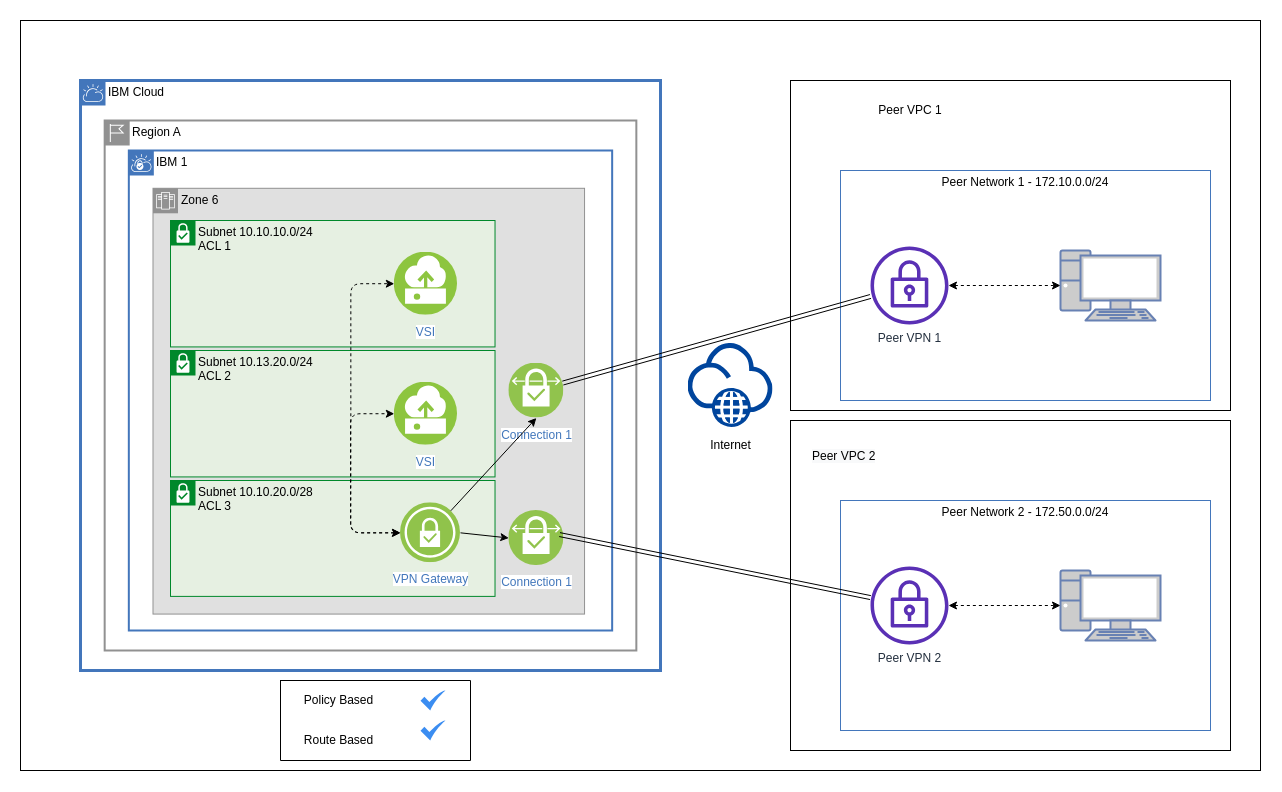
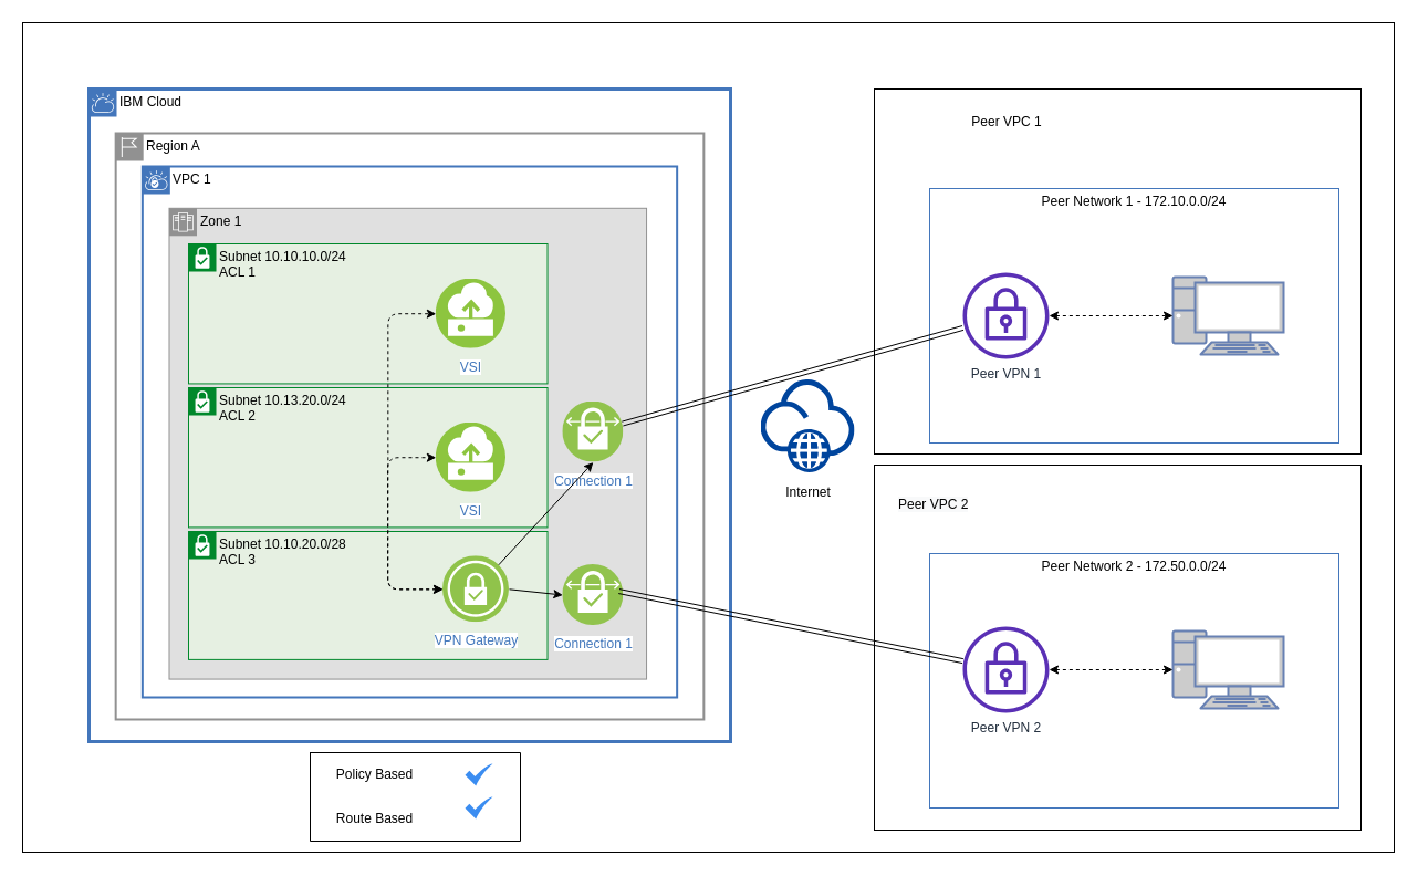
  <mxCell id="0" />
  <mxCell id="1" parent="0" />
  <mxCell id="2" value="" style="rounded=0;whiteSpace=wrap;html=1;labelBackgroundColor=none;fontColor=#000000;" parent="1" vertex="1"><mxGeometry x="20" y="20" width="1240" height="750" as="geometry" /></mxCell>
  <mxCell id="3" value="" style="rounded=0;whiteSpace=wrap;html=1;" vertex="1" parent="1"><mxGeometry x="790" y="420" width="440" height="330" as="geometry" /></mxCell>
  <mxCell id="4" value="" style="group" parent="1" vertex="1" connectable="0"><mxGeometry x="230" y="80" width="1000" height="610" as="geometry" /></mxCell>
  <mxCell id="5" value="" style="group" parent="4" vertex="1" connectable="0"><mxGeometry x="-150" width="1150" height="610" as="geometry" /></mxCell>
  <mxCell id="6" value="IBM Cloud" style="shape=mxgraph.ibm.box;prType=cloud;fontStyle=0;verticalAlign=top;align=left;spacingLeft=32;spacingTop=4;fillColor=none;rounded=0;whiteSpace=wrap;html=1;strokeColor=#4376BB;strokeWidth=3;dashed=0;container=0;spacing=-4;collapsible=0;expand=0;recursiveResize=0;" parent="5" vertex="1"><mxGeometry width="580" height="590" as="geometry" /></mxCell>
  <mxCell id="7" value="Region A" style="shape=mxgraph.ibm.box;prType=region;fontStyle=0;verticalAlign=top;align=left;spacingLeft=32;spacingTop=4;fillColor=none;rounded=0;whiteSpace=wrap;html=1;strokeColor=#919191;strokeWidth=2;dashed=0;container=1;spacing=-4;collapsible=0;expand=0;recursiveResize=0;" parent="5" vertex="1"><mxGeometry x="24.167" y="40" width="531.667" height="530" as="geometry" /></mxCell>
- <mxCell id="8" value="IBM 1" style="shape=mxgraph.ibm.box;prType=vpc;fontStyle=0;verticalAlign=top;align=left;spacingLeft=32;spacingTop=4;fillColor=none;rounded=0;whiteSpace=wrap;html=1;strokeColor=#4376BB;strokeWidth=2;dashed=0;container=1;spacing=-4;collapsible=0;expand=0;recursiveResize=0;" parent="7" vertex="1"><mxGeometry x="24.167" y="30" width="483.333" height="480" as="geometry" /></mxCell>
- <mxCell id="9" value="Zone 6" style="shape=mxgraph.ibm.box;prType=zone;fontStyle=0;verticalAlign=top;align=left;spacingLeft=32;spacingTop=4;fillColor=#E0E0E0;rounded=0;whiteSpace=wrap;html=1;strokeColor=#919191;strokeWidth=1;dashed=0;container=0;spacing=-4;collapsible=0;expand=0;recursiveResize=0;" parent="8" vertex="1"><mxGeometry x="24.167" y="37.792" width="431.548" height="425.78" as="geometry" /></mxCell>
+ <mxCell id="8" value="VPC 1" style="shape=mxgraph.ibm.box;prType=vpc;fontStyle=0;verticalAlign=top;align=left;spacingLeft=32;spacingTop=4;fillColor=none;rounded=0;whiteSpace=wrap;html=1;strokeColor=#4376BB;strokeWidth=2;dashed=0;container=1;spacing=-4;collapsible=0;expand=0;recursiveResize=0;" parent="7" vertex="1"><mxGeometry x="24.167" y="30" width="483.333" height="480" as="geometry" /></mxCell>
+ <mxCell id="9" value="Zone 1" style="shape=mxgraph.ibm.box;prType=zone;fontStyle=0;verticalAlign=top;align=left;spacingLeft=32;spacingTop=4;fillColor=#E0E0E0;rounded=0;whiteSpace=wrap;html=1;strokeColor=#919191;strokeWidth=1;dashed=0;container=0;spacing=-4;collapsible=0;expand=0;recursiveResize=0;" parent="8" vertex="1"><mxGeometry x="24.167" y="37.792" width="431.548" height="425.78" as="geometry" /></mxCell>
  <mxCell id="10" value="Subnet 10.10.10.0/24&lt;br&gt;ACL 1" style="shape=mxgraph.ibm.box;prType=subnet;fontStyle=0;verticalAlign=top;align=left;spacingLeft=32;spacingTop=4;fillColor=#E6F0E2;rounded=0;whiteSpace=wrap;html=1;strokeColor=#00882B;strokeWidth=1;dashed=0;container=1;spacing=-4;collapsible=0;expand=0;recursiveResize=0;" parent="8" vertex="1"><mxGeometry x="41.666" y="70" width="324.524" height="126.429" as="geometry" /></mxCell>
  <mxCell id="11" value="VSI" style="aspect=fixed;perimeter=ellipsePerimeter;html=1;align=center;shadow=0;dashed=0;fontColor=#4277BB;labelBackgroundColor=#ffffff;fontSize=12;spacingTop=3;image;image=img/lib/ibm/vpc/Instance.svg;" parent="10" vertex="1"><mxGeometry x="223.81" y="31.607" width="63.214" height="63.214" as="geometry" /></mxCell>
  <mxCell id="12" value="Subnet 10.13.20.0/24&lt;br&gt;ACL 2" style="shape=mxgraph.ibm.box;prType=subnet;fontStyle=0;verticalAlign=top;align=left;spacingLeft=32;spacingTop=4;fillColor=#E6F0E2;rounded=0;whiteSpace=wrap;html=1;strokeColor=#00882B;strokeWidth=1;dashed=0;container=1;spacing=-4;collapsible=0;expand=0;recursiveResize=0;" parent="8" vertex="1"><mxGeometry x="41.665" y="200.004" width="324.524" height="126.429" as="geometry" /></mxCell>
  <mxCell id="13" value="VSI" style="aspect=fixed;perimeter=ellipsePerimeter;html=1;align=center;shadow=0;dashed=0;fontColor=#4277BB;labelBackgroundColor=#ffffff;fontSize=12;spacingTop=3;image;image=img/lib/ibm/vpc/Instance.svg;" parent="12" vertex="1"><mxGeometry x="223.81" y="31.607" width="63.214" height="63.214" as="geometry" /></mxCell>
  <mxCell id="14" value="Subnet 10.10.20.0/28&lt;br&gt;ACL 3" style="shape=mxgraph.ibm.box;prType=subnet;fontStyle=0;verticalAlign=top;align=left;spacingLeft=32;spacingTop=4;fillColor=#E6F0E2;rounded=0;whiteSpace=wrap;html=1;strokeColor=#00882B;strokeWidth=1;dashed=0;container=1;spacing=-4;collapsible=0;expand=0;recursiveResize=0;" parent="8" vertex="1"><mxGeometry x="41.665" y="329.999" width="324.524" height="115.893" as="geometry" /></mxCell>
  <mxCell id="15" value="VPN Gateway" style="aspect=fixed;perimeter=ellipsePerimeter;html=1;align=center;shadow=0;dashed=0;fontColor=#4277BB;labelBackgroundColor=none;fontSize=12;spacingTop=3;image;image=img/lib/ibm/vpc/VPNGateway.svg;" parent="14" vertex="1"><mxGeometry x="230" y="22.34" width="60" height="60" as="geometry" /></mxCell>
  <mxCell id="16" value="Connection 1" style="aspect=fixed;perimeter=ellipsePerimeter;html=1;align=center;shadow=0;dashed=0;fontColor=#4277BB;labelBackgroundColor=#ffffff;fontSize=12;spacingTop=3;image;image=img/lib/ibm/vpc/VPNConnection.svg;" parent="8" vertex="1"><mxGeometry x="380" y="360" width="55.01" height="55.01" as="geometry" /></mxCell>
  <mxCell id="17" style="rounded=0;orthogonalLoop=1;jettySize=auto;html=1;entryX=0;entryY=0.5;entryDx=0;entryDy=0;exitX=1;exitY=0.5;exitDx=0;exitDy=0;" edge="1" parent="8" source="15" target="16"><mxGeometry relative="1" as="geometry"><mxPoint x="332.667" y="392" as="sourcePoint" /></mxGeometry></mxCell>
  <mxCell id="18" value="" style="html=1;labelBackgroundColor=#ffffff;startArrow=classic;startFill=1;startSize=6;endArrow=classic;endFill=1;endSize=6;jettySize=auto;orthogonalLoop=1;strokeWidth=1;dashed=1;fontSize=14;entryX=0;entryY=0.5;entryDx=0;entryDy=0;exitX=0;exitY=0.5;exitDx=0;exitDy=0;edgeStyle=elbowEdgeStyle;" edge="1" parent="8" source="15" target="11"><mxGeometry width="60" height="60" relative="1" as="geometry"><mxPoint x="171.667" y="354.83" as="sourcePoint" /><mxPoint x="231.667" y="294.83" as="targetPoint" /><Array as="points"><mxPoint x="222" y="260" /></Array></mxGeometry></mxCell>
  <mxCell id="19" value="" style="html=1;labelBackgroundColor=#ffffff;startArrow=classic;startFill=1;startSize=6;endArrow=classic;endFill=1;endSize=6;jettySize=auto;orthogonalLoop=1;strokeWidth=1;dashed=1;fontSize=14;exitX=0;exitY=0.5;exitDx=0;exitDy=0;edgeStyle=elbowEdgeStyle;entryX=0;entryY=0.5;entryDx=0;entryDy=0;" edge="1" parent="8" source="15" target="13"><mxGeometry width="60" height="60" relative="1" as="geometry"><mxPoint x="271.667" y="390" as="sourcePoint" /><mxPoint x="261.667" y="130" as="targetPoint" /><Array as="points"><mxPoint x="221.665" y="260.004" /></Array></mxGeometry></mxCell>
  <mxCell id="20" value="Connection 1" style="aspect=fixed;perimeter=ellipsePerimeter;html=1;align=center;shadow=0;dashed=0;fontColor=#4277BB;labelBackgroundColor=#ffffff;fontSize=12;spacingTop=3;image;image=img/lib/ibm/vpc/VPNConnection.svg;" vertex="1" parent="8"><mxGeometry x="380" y="212.5" width="55.01" height="55.01" as="geometry" /></mxCell>
  <mxCell id="21" style="edgeStyle=none;rounded=0;orthogonalLoop=1;jettySize=auto;html=1;entryX=0.5;entryY=1;entryDx=0;entryDy=0;" edge="1" parent="8" source="15" target="20"><mxGeometry relative="1" as="geometry" /></mxCell>
  <mxCell id="22" value="" style="rounded=0;whiteSpace=wrap;html=1;" vertex="1" parent="5"><mxGeometry x="710" width="440" height="330" as="geometry" /></mxCell>
  <mxCell id="23" value="Peer Network 1 - 172.10.0.0/24" style="fontStyle=0;verticalAlign=top;align=center;spacingTop=-2;fillColor=none;rounded=0;whiteSpace=wrap;html=1;strokeColor=#4376BB;strokeWidth=1;dashed=0;container=1;collapsible=0;expand=0;recursiveResize=0;" vertex="1" parent="5"><mxGeometry x="760" y="90" width="370" height="230" as="geometry" /></mxCell>
  <mxCell id="24" value="Peer VPN 1" style="outlineConnect=0;fontColor=#232F3E;gradientColor=none;fillColor=#5A30B5;strokeColor=none;dashed=0;verticalLabelPosition=bottom;verticalAlign=top;align=center;html=1;fontSize=12;fontStyle=0;aspect=fixed;pointerEvents=1;shape=mxgraph.aws4.vpn_gateway;" vertex="1" parent="23"><mxGeometry x="30" y="76.0" width="78" height="78" as="geometry" /></mxCell>
  <mxCell id="25" value="" style="fontColor=#0066CC;verticalAlign=top;verticalLabelPosition=bottom;labelPosition=center;align=center;html=1;outlineConnect=0;fillColor=#CCCCCC;strokeColor=#6881B3;gradientColor=none;gradientDirection=north;strokeWidth=2;shape=mxgraph.networks.pc;" vertex="1" parent="23"><mxGeometry x="220" y="80.0" width="100" height="70" as="geometry" /></mxCell>
  <mxCell id="26" value="" style="html=1;labelBackgroundColor=#ffffff;startArrow=classic;startFill=1;startSize=6;endArrow=classic;endFill=1;endSize=6;jettySize=auto;orthogonalLoop=1;strokeWidth=1;dashed=1;fontSize=14;entryX=0;entryY=0.5;entryDx=0;entryDy=0;entryPerimeter=0;" edge="1" source="24" target="25" parent="23"><mxGeometry width="60" height="60" relative="1" as="geometry"><mxPoint x="-890" y="420" as="sourcePoint" /><mxPoint x="-830" y="360" as="targetPoint" /></mxGeometry></mxCell>
  <mxCell id="27" style="edgeStyle=none;rounded=0;orthogonalLoop=1;jettySize=auto;html=1;shape=link;" edge="1" parent="5" source="20" target="24"><mxGeometry relative="1" as="geometry" /></mxCell>
  <mxCell id="28" value="Peer VPC 1" style="text;html=1;strokeColor=none;fillColor=none;align=center;verticalAlign=middle;whiteSpace=wrap;rounded=0;" vertex="1" parent="5"><mxGeometry x="790" y="20" width="80" height="20" as="geometry" /></mxCell>
  <mxCell id="29" value="Internet" style="aspect=fixed;perimeter=ellipsePerimeter;html=1;align=center;shadow=0;dashed=0;labelBackgroundColor=#ffffff;fontSize=12;spacingTop=3;image;image=img/lib/ibm/vpc/Internet.svg;" parent="4" vertex="1"><mxGeometry x="457.5" y="262.5" width="85" height="85" as="geometry" /></mxCell>
  <mxCell id="30" value="" style="group" vertex="1" connectable="0" parent="1"><mxGeometry x="280" y="680" width="190" height="80" as="geometry" /></mxCell>
  <mxCell id="31" value="" style="shape=table;html=1;whiteSpace=wrap;startSize=0;container=1;collapsible=0;childLayout=tableLayout;columnLines=0;rowLines=0;" vertex="1" parent="30"><mxGeometry width="190" height="80" as="geometry" /></mxCell>
  <mxCell id="32" value="" style="shape=partialRectangle;html=1;whiteSpace=wrap;collapsible=0;dropTarget=0;pointerEvents=0;fillColor=none;top=0;left=0;bottom=0;right=0;points=[[0,0.5],[1,0.5]];portConstraint=eastwest;" vertex="1" parent="31"><mxGeometry width="190" height="40" as="geometry" /></mxCell>
  <mxCell id="33" value="Policy Based" style="shape=partialRectangle;html=1;whiteSpace=wrap;connectable=0;fillColor=none;top=0;left=0;bottom=0;right=0;overflow=hidden;" vertex="1" parent="32"><mxGeometry width="117" height="40" as="geometry" /></mxCell>
  <mxCell id="34" value="" style="shape=partialRectangle;html=1;whiteSpace=wrap;connectable=0;fillColor=none;top=0;left=0;bottom=0;right=0;overflow=hidden;" vertex="1" parent="32"><mxGeometry x="117" width="73" height="40" as="geometry" /></mxCell>
  <mxCell id="35" value="" style="shape=partialRectangle;html=1;whiteSpace=wrap;collapsible=0;dropTarget=0;pointerEvents=0;fillColor=none;top=0;left=0;bottom=0;right=0;points=[[0,0.5],[1,0.5]];portConstraint=eastwest;" vertex="1" parent="31"><mxGeometry y="40" width="190" height="40" as="geometry" /></mxCell>
  <mxCell id="36" value="Route Based" style="shape=partialRectangle;html=1;whiteSpace=wrap;connectable=0;fillColor=none;top=0;left=0;bottom=0;right=0;overflow=hidden;" vertex="1" parent="35"><mxGeometry width="117" height="40" as="geometry" /></mxCell>
  <mxCell id="37" value="" style="shape=partialRectangle;html=1;whiteSpace=wrap;connectable=0;fillColor=none;top=0;left=0;bottom=0;right=0;overflow=hidden;" vertex="1" parent="35"><mxGeometry x="117" width="73" height="40" as="geometry" /></mxCell>
  <mxCell id="38" value="" style="html=1;aspect=fixed;strokeColor=none;shadow=0;align=center;verticalAlign=top;fillColor=#3B8DF1;shape=mxgraph.gcp2.check" vertex="1" parent="30"><mxGeometry x="140" y="10" width="25" height="20" as="geometry" /></mxCell>
  <mxCell id="39" value="" style="html=1;aspect=fixed;strokeColor=none;shadow=0;align=center;verticalAlign=top;fillColor=#3B8DF1;shape=mxgraph.gcp2.check" vertex="1" parent="30"><mxGeometry x="140" y="40" width="25" height="20" as="geometry" /></mxCell>
  <mxCell id="40" value="Peer Network 2 - 172.50.0.0/24" style="fontStyle=0;verticalAlign=top;align=center;spacingTop=-2;fillColor=none;rounded=0;whiteSpace=wrap;html=1;strokeColor=#4376BB;strokeWidth=1;dashed=0;container=0;collapsible=0;expand=0;recursiveResize=0;" parent="1" vertex="1"><mxGeometry x="840" y="500" width="370" height="230" as="geometry" /></mxCell>
  <mxCell id="41" value="Peer VPN 2" style="outlineConnect=0;fontColor=#232F3E;gradientColor=none;fillColor=#5A30B5;strokeColor=none;dashed=0;verticalLabelPosition=bottom;verticalAlign=top;align=center;html=1;fontSize=12;fontStyle=0;aspect=fixed;pointerEvents=1;shape=mxgraph.aws4.vpn_gateway;" parent="1" vertex="1"><mxGeometry x="870" y="566" width="78" height="78" as="geometry" /></mxCell>
  <mxCell id="42" value="" style="fontColor=#0066CC;verticalAlign=top;verticalLabelPosition=bottom;labelPosition=center;align=center;html=1;outlineConnect=0;fillColor=#CCCCCC;strokeColor=#6881B3;gradientColor=none;gradientDirection=north;strokeWidth=2;shape=mxgraph.networks.pc;" vertex="1" parent="1"><mxGeometry x="1060" y="570" width="100" height="70" as="geometry" /></mxCell>
  <mxCell id="43" value="" style="html=1;labelBackgroundColor=#ffffff;startArrow=classic;startFill=1;startSize=6;endArrow=classic;endFill=1;endSize=6;jettySize=auto;orthogonalLoop=1;strokeWidth=1;dashed=1;fontSize=14;entryX=0;entryY=0.5;entryDx=0;entryDy=0;entryPerimeter=0;" edge="1" parent="1" source="41" target="42"><mxGeometry width="60" height="60" relative="1" as="geometry"><mxPoint x="740" y="410" as="sourcePoint" /><mxPoint x="800" y="350" as="targetPoint" /></mxGeometry></mxCell>
  <mxCell id="44" style="shape=link;rounded=0;orthogonalLoop=1;jettySize=auto;html=1;entryX=0.923;entryY=0.438;entryDx=0;entryDy=0;entryPerimeter=0;" edge="1" parent="1" source="41" target="16"><mxGeometry relative="1" as="geometry" /></mxCell>
  <mxCell id="45" value="&lt;span style=&quot;color: rgb(0 , 0 , 0) ; font-family: &amp;#34;helvetica&amp;#34; ; font-size: 12px ; font-style: normal ; font-weight: 400 ; letter-spacing: normal ; text-align: center ; text-indent: 0px ; text-transform: none ; word-spacing: 0px ; background-color: rgb(248 , 249 , 250) ; display: inline ; float: none&quot;&gt;Peer VPC 2&lt;br&gt;&lt;/span&gt;" style="text;whiteSpace=wrap;html=1;" vertex="1" parent="1"><mxGeometry x="810" y="442" width="90" height="30" as="geometry" /></mxCell>
